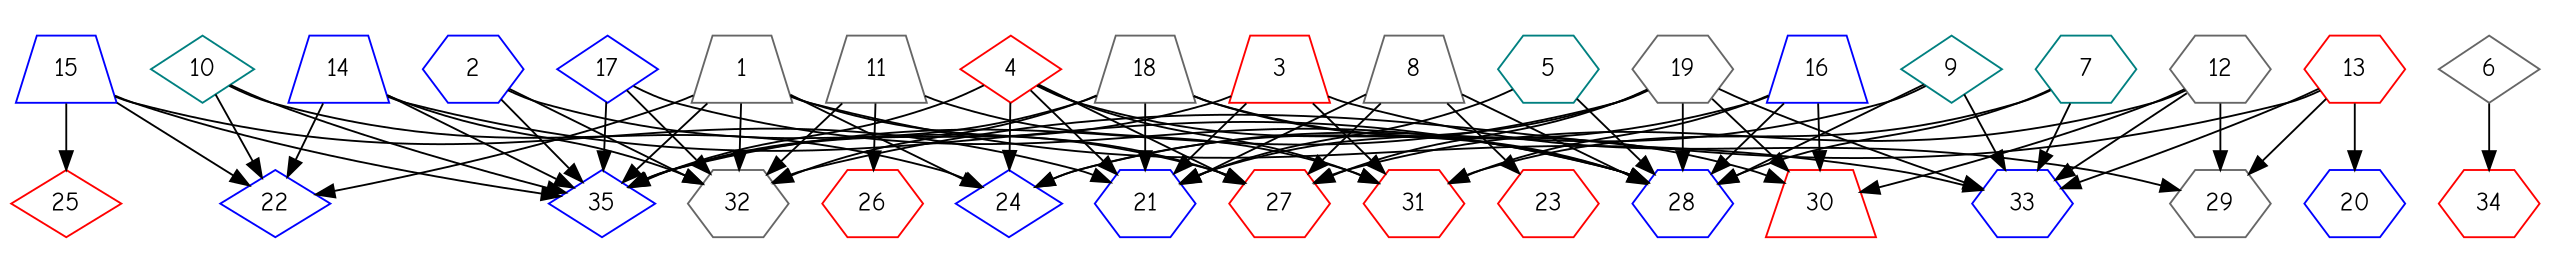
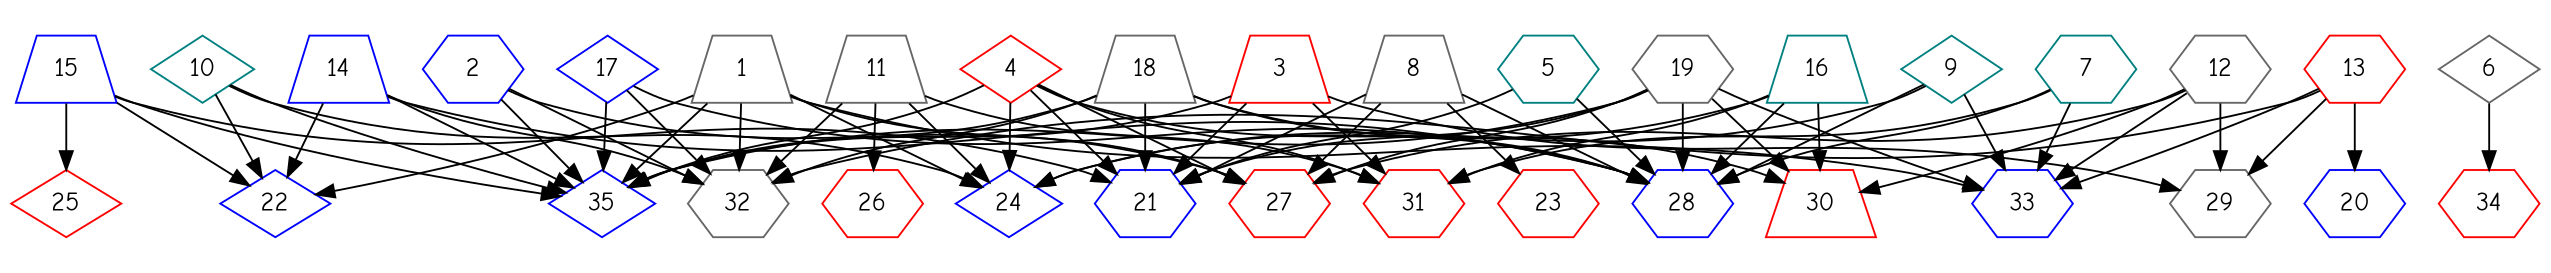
  digraph {
    fontname="Comic Neue"
    node [alpha=0.17 color=blue fontname="Comic Neue" shape=hexagon]
    edge [fontname="Comic Neue"]
    1 [alpha=0.01 color=gray40 expect_size=46569472 shape=trapezium]
    22 [alpha=0.18 expect_size=25084928 shape=diamond]
    24 [expect_size=30109696 shape=diamond]
    27 [alpha=0.13 color=red expect_size=51195904]
    32 [alpha=0.13 color=gray40 expect_size=11515904]
    33 [expect_size=7961600]
    35 [alpha=0.18 expect_size=22484992 shape=diamond]
    2 [alpha=0.03 expect_size=40116224]
    3 [alpha=0.10 color=red expect_size=35759104 shape=trapezium]
    21 [alpha=0.01 expect_size=47238144]
    29 [alpha=0.06 color=gray40 expect_size=31969280]
    31 [alpha=0.14 color=red expect_size=9569280]
    4 [alpha=0.05 color=red expect_size=46198784 shape=diamond]
    28 [alpha=0.09 expect_size=11095040]
    5 [alpha=0.10 color=teal expect_size=21394432]
    6 [alpha=0.19 color=gray40 expect_size=23022592 shape=diamond]
    34 [color=red expect_size=29423616]
    7 [alpha=0.02 color=teal expect_size=44340224]
    8 [color=gray40 expect_size=44281856 shape=trapezium]
    23 [alpha=0.09 color=red expect_size=28891136]
    9 [alpha=0.03 color=teal expect_size=9461760 shape=diamond]
    10 [alpha=0.06 color=teal expect_size=42527744 shape=diamond]
    11 [alpha=0.11 color=gray40 expect_size=10492928 shape=trapezium]
    26 [alpha=0.14 color=red expect_size=19237888]
    12 [alpha=0.02 color=gray40 expect_size=12653568]
    30 [alpha=0.19 color=red expect_size=14434304 shape=trapezium]
    13 [alpha=0.01 color=red expect_size=19066880]
    20 [alpha=0.18 expect_size=32028672]
    14 [alpha=0.06 expect_size=42327040 shape=trapezium]
    15 [alpha=0.10 expect_size=7785472 shape=trapezium]
    25 [alpha=0.12 color=red expect_size=43224064 shape=diamond]
-   16 [alpha=0.14 expect_size=30725120 shape=trapezium]
+   16 [alpha=0.14 color=teal expect_size=30725120 shape=trapezium]
    17 [alpha=0.03 expect_size=27940864 shape=diamond]
    18 [alpha=0.09 color=gray40 expect_size=31528960 shape=trapezium]
    19 [alpha=0.13 color=gray40 expect_size=25291776]
    1 -> 22
    1 -> 24
    1 -> 27
    1 -> 32
    1 -> 33
    1 -> 35
    2 -> 27
    2 -> 32
    2 -> 35
    3 -> 35
    3 -> 21
    3 -> 29
    3 -> 31
    4 -> 24
    4 -> 27
    4 -> 35
    4 -> 21
    4 -> 31
    4 -> 28
    5 -> 21
    5 -> 28
    6 -> 34
    7 -> 33
    7 -> 31
    7 -> 28
    8 -> 27
    8 -> 21
    8 -> 28
    8 -> 23
    9 -> 24
    9 -> 33
    9 -> 28
    10 -> 22
    10 -> 24
    10 -> 35
+   11 -> 24
    11 -> 32
    11 -> 31
    11 -> 26
    12 -> 27
    12 -> 33
    12 -> 29
    12 -> 30
    13 -> 32
    13 -> 33
    13 -> 29
    13 -> 20
    14 -> 22
    14 -> 32
    14 -> 35
    14 -> 28
    15 -> 22
    15 -> 35
    15 -> 21
    15 -> 25
    16 -> 24
    16 -> 31
    16 -> 28
    16 -> 30
    17 -> 32
    17 -> 35
    17 -> 28
    18 -> 32
    18 -> 35
    18 -> 21
    18 -> 28
    18 -> 30
    19 -> 27
    19 -> 33
    19 -> 35
    19 -> 21
    19 -> 28
    19 -> 30
  }
